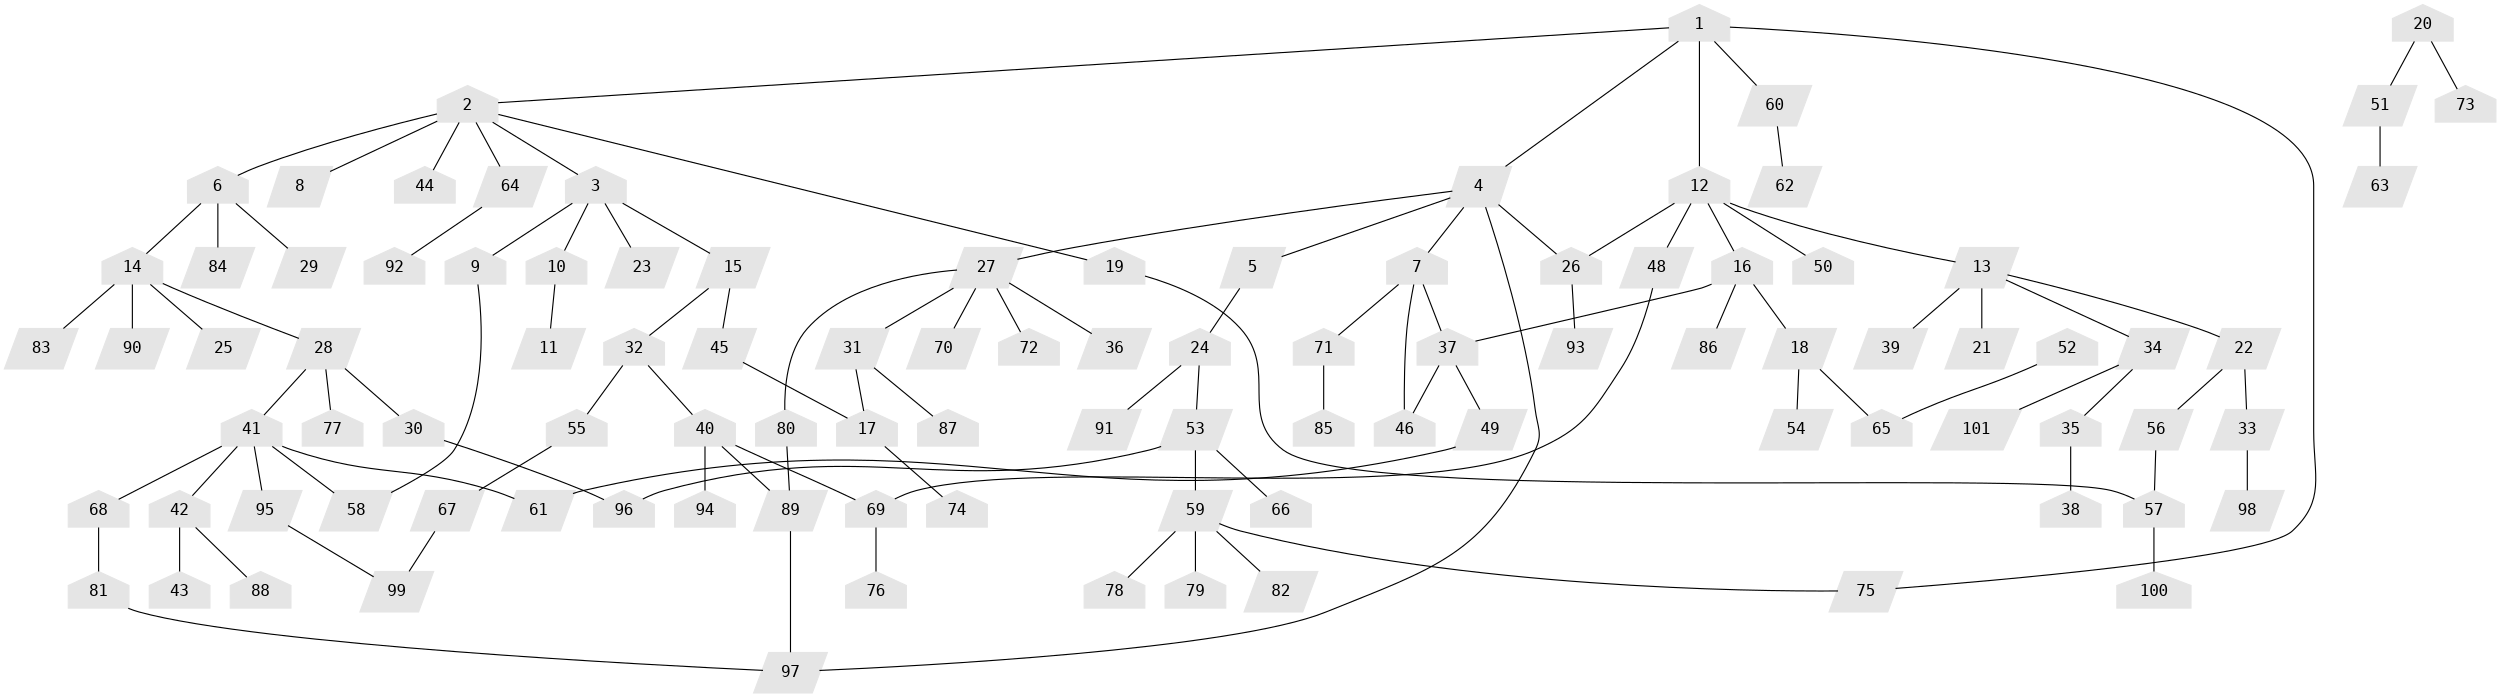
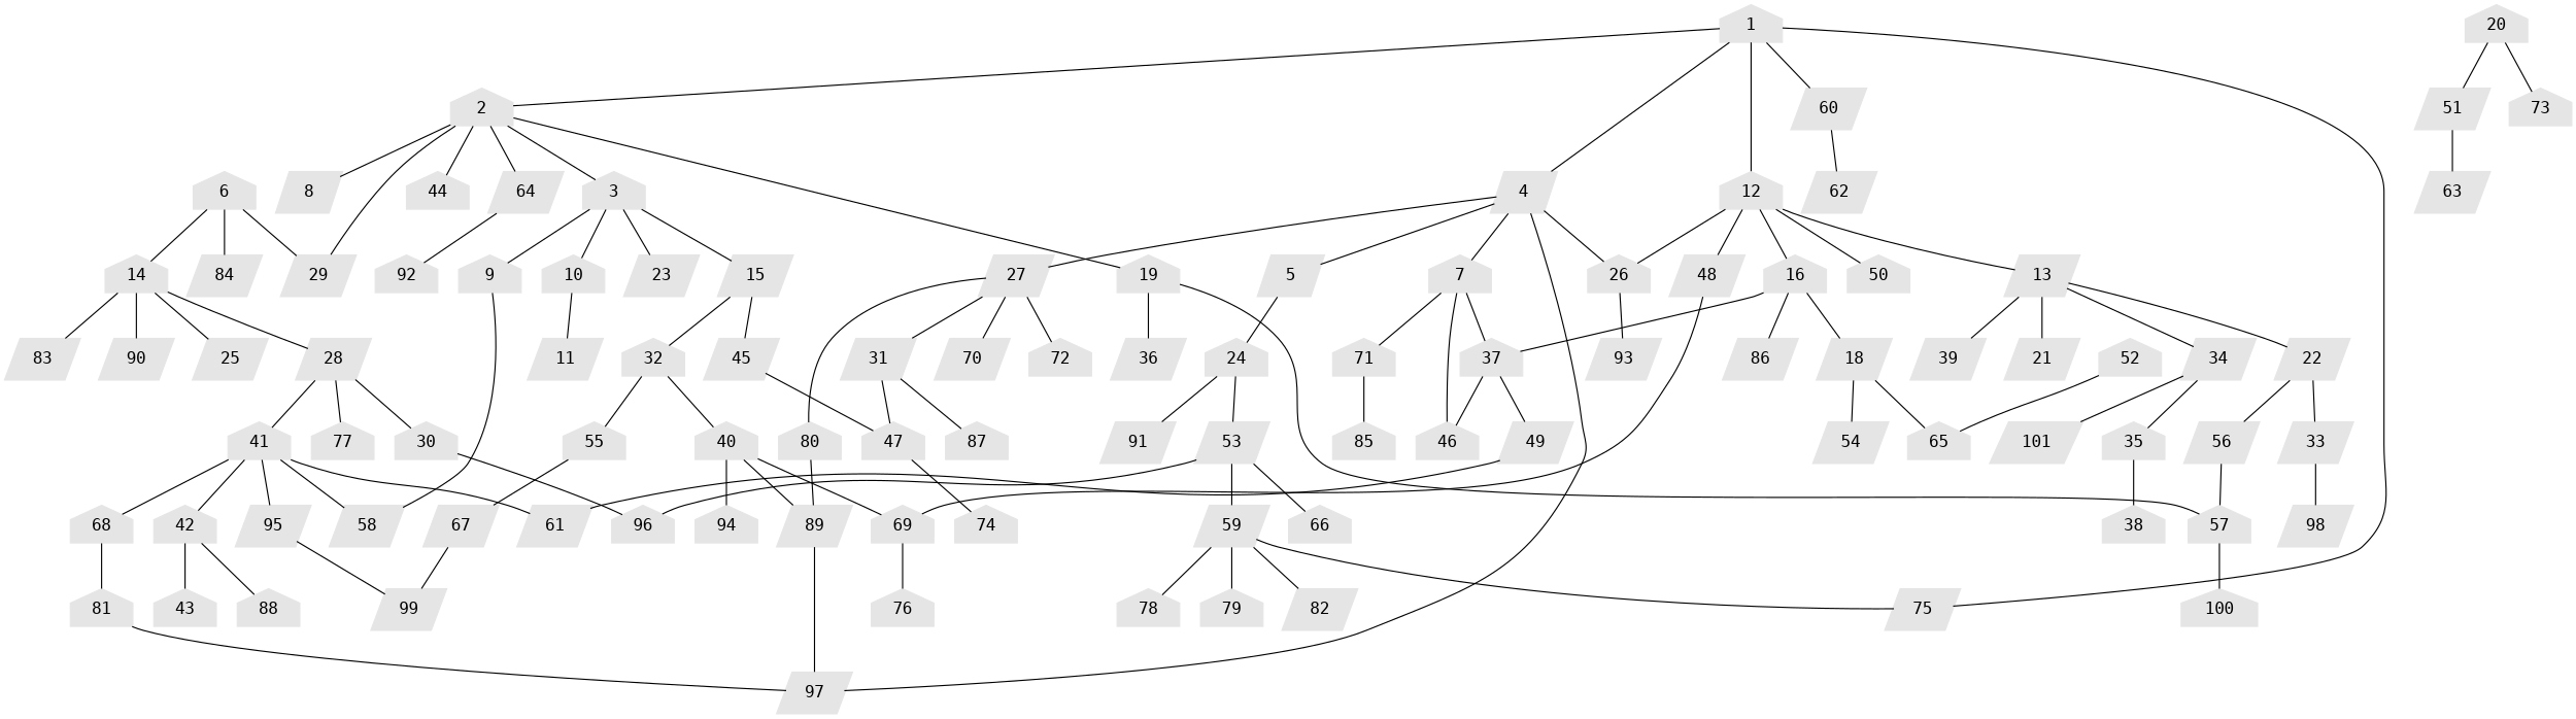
  graph {
    fontname="DejaVu Sans Mono"
    node [color=gray90 fontname="DejaVu Sans Mono" shape=house style=filled]
    edge [fontname="DejaVu Sans Mono"]
    1
    2
    4 [shape=parallelogram]
    12
    60 [shape=parallelogram]
    75 [shape=parallelogram]
    3
    6
    8 [shape=parallelogram]
    19
    44
    64 [shape=parallelogram]
    5 [shape=parallelogram]
    7
    26
    27 [shape=parallelogram]
    97 [shape=parallelogram]
    13 [shape=parallelogram]
    16
    48 [shape=parallelogram]
    50
    62 [shape=parallelogram]
    9
    10
    15 [shape=parallelogram]
    23 [shape=parallelogram]
    14
    29 [shape=parallelogram]
    84 [shape=parallelogram]
    57
    92
    58 [shape=parallelogram]
    11 [shape=parallelogram]
    32
    45 [shape=parallelogram]
    24
    37
    46
    71
    93 [shape=parallelogram]
    31 [shape=parallelogram]
    36 [shape=parallelogram]
    70 [shape=parallelogram]
    72
    80
    53 [shape=parallelogram]
    91 [shape=parallelogram]
    25 [shape=parallelogram]
    28 [shape=parallelogram]
    83 [shape=parallelogram]
    90 [shape=parallelogram]
    49 [shape=parallelogram]
    85
    21 [shape=parallelogram]
    22 [shape=parallelogram]
    34 [shape=parallelogram]
    39 [shape=parallelogram]
    18 [shape=parallelogram]
    86 [shape=parallelogram]
    69
    33 [shape=parallelogram]
    56 [shape=parallelogram]
    35
    101 [shape=parallelogram]
    30
    41
    77
    40
    55
-   47 [label=17]
+   47
    54 [shape=parallelogram]
    65
    51 [shape=parallelogram]
    20
    73
    52
    100
    63 [shape=parallelogram]
    98 [shape=parallelogram]
    96
    59 [shape=parallelogram]
    66
    87
    89 [shape=parallelogram]
    42
    61 [shape=parallelogram]
    68
    95 [shape=parallelogram]
    74
    94
    67 [shape=parallelogram]
    38
    76
    43
    88
    81
    99 [shape=parallelogram]
    78
    79
    82 [shape=parallelogram]
    1 -- 2
    1 -- 4
    1 -- 12
    1 -- 60
    1 -- 75
    2 -- 3
-   2 -- 6
+   2 -- 29
    2 -- 8
    2 -- 19
    2 -- 44
    2 -- 64
    4 -- 5
    4 -- 7
    4 -- 26
    4 -- 27
    4 -- 97
    12 -- 26
    12 -- 13
    12 -- 16
    12 -- 48
    12 -- 50
    60 -- 62
    3 -- 9
    3 -- 10
    3 -- 15
    3 -- 23
    6 -- 14
    6 -- 29
    6 -- 84
    19 -- 57
    64 -- 92
    5 -- 24
    7 -- 37
    7 -- 46
    7 -- 71
    26 -- 93
    27 -- 31
-   27 -- 36
+   19 -- 36
    27 -- 70
    27 -- 72
    27 -- 80
    13 -- 21
    13 -- 22
    13 -- 34
    13 -- 39
    16 -- 37
    16 -- 18
    16 -- 86
    48 -- 69
    9 -- 58
    10 -- 11
    15 -- 32
    15 -- 45
    14 -- 25
    14 -- 28
    14 -- 83
    14 -- 90
    57 -- 100
    32 -- 40
    32 -- 55
    45 -- 47
    24 -- 53
    24 -- 91
    37 -- 46
    37 -- 49
    71 -- 85
    31 -- 47
    31 -- 87
    80 -- 89
    53 -- 96
    53 -- 59
    53 -- 66
    28 -- 30
    28 -- 41
    28 -- 77
    49 -- 61
    22 -- 33
    22 -- 56
    34 -- 35
    34 -- 101
    18 -- 54
    18 -- 65
    69 -- 76
    33 -- 98
    56 -- 57
    35 -- 38
    30 -- 96
    41 -- 58
    41 -- 42
    41 -- 61
    41 -- 68
    41 -- 95
    40 -- 69
    40 -- 89
    40 -- 94
    55 -- 67
    47 -- 74
    51 -- 63
    20 -- 51
    20 -- 73
    52 -- 65
    59 -- 75
    59 -- 78
    59 -- 79
    59 -- 82
    89 -- 97
    42 -- 43
    42 -- 88
    68 -- 81
    95 -- 99
    67 -- 99
    81 -- 97
  }
